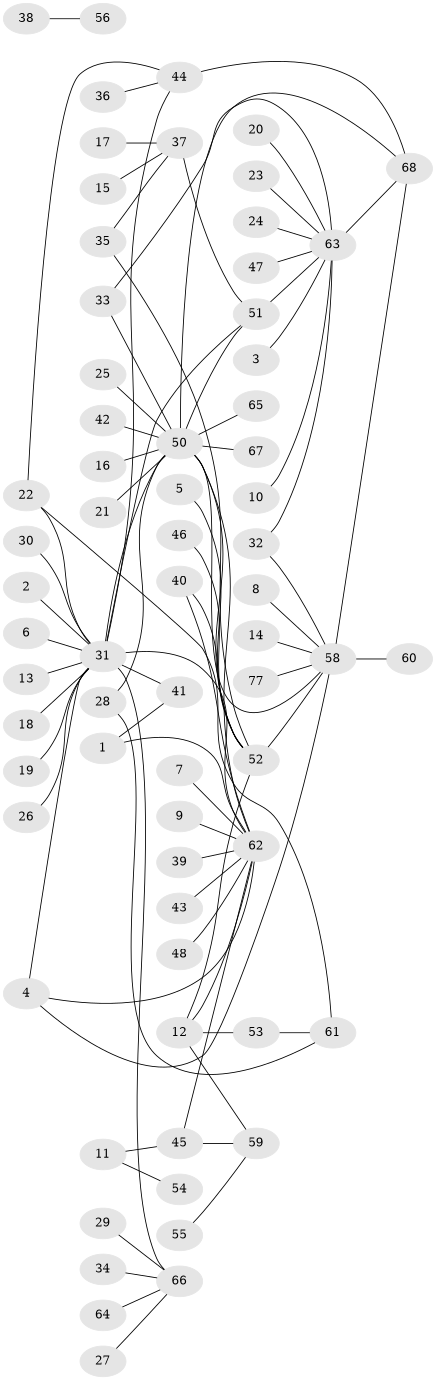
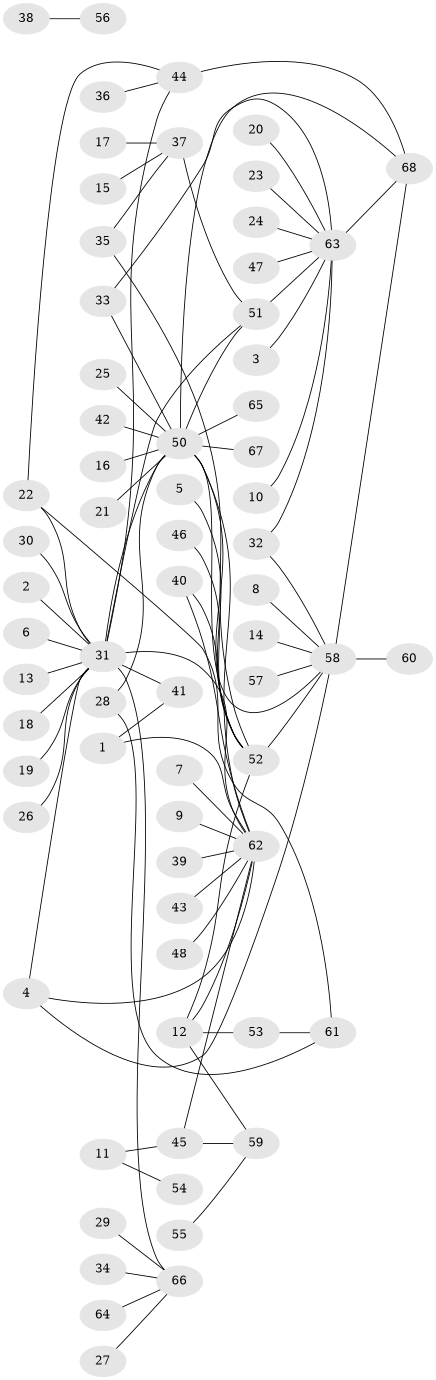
  graph {
    rankdir=LR
    node [color=gray90 style=filled]
    edge [weight=1.0]
    1
    41
    62
    2
    31
    50
    44
    66
    51
    3
    63
    68
    4
    58
    60
    5
    52
    6
    7
    8
    9
    10
    11
    45
    54
    59
    12
    53
    61
    13
    14
    15
    37
    16
    65
    67
    17
    18
    19
    20
    21
    22
    23
    24
    25
    26
    27
    28
    29
    30
    32
    33
    34
    35
    36
    38
    56
    39
    40
    42
    43
    46
    47
    48
    55
-   57 [label=77]
+   57
    64
    1 -- 41
    1 -- 62
    2 -- 31
    31 -- 41
    31 -- 62
    31 -- 50
    31 -- 44
    31 -- 66
    31 -- 51
    50 -- 62
    50 -- 51
    50 -- 68
    50 -- 58
    50 -- 52
    50 -- 65
    50 -- 67
    44 -- 68
    51 -- 63
    3 -- 63
    63 -- 68
    4 -- 62
    4 -- 31
    4 -- 58
    58 -- 68
    58 -- 60
    5 -- 52
    52 -- 58
    6 -- 31
    7 -- 62
    8 -- 58
    9 -- 62
    10 -- 63
    11 -- 45
    11 -- 54
    45 -- 62
    45 -- 59
    12 -- 62
    12 -- 52
    12 -- 59
    12 -- 53
    53 -- 61
    13 -- 31
    14 -- 58
    15 -- 37
    37 -- 51
    16 -- 50
    17 -- 37
    18 -- 31
    19 -- 31
    20 -- 63
    21 -- 50
    22 -- 31
    22 -- 44
    22 -- 61
    23 -- 63
    24 -- 63
    25 -- 50
    26 -- 31
    27 -- 66
    28 -- 50
    28 -- 61
    29 -- 66
    30 -- 31
    32 -- 63
    32 -- 58
    33 -- 50
    33 -- 63
    34 -- 66
    35 -- 52
    35 -- 37
    36 -- 44
    38 -- 56
    39 -- 62
    40 -- 62
    40 -- 52
    42 -- 50
    43 -- 62
    46 -- 52
    47 -- 63
    48 -- 62
    55 -- 59
    57 -- 58
    64 -- 66
  }
